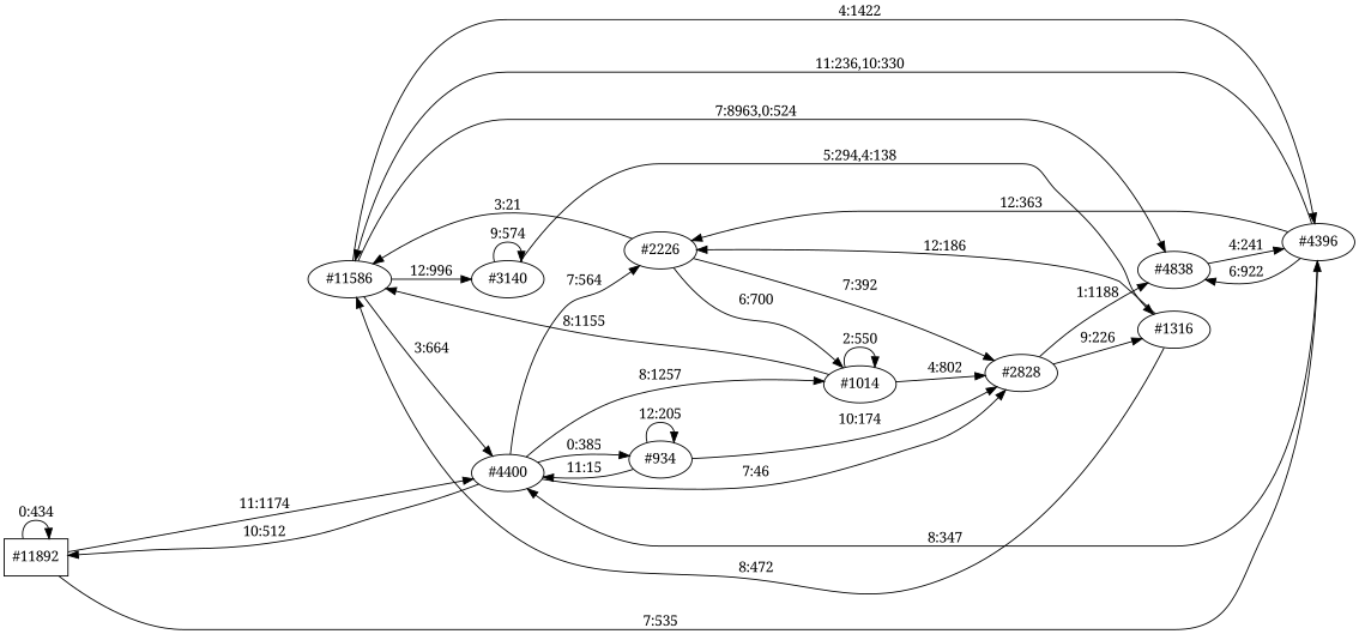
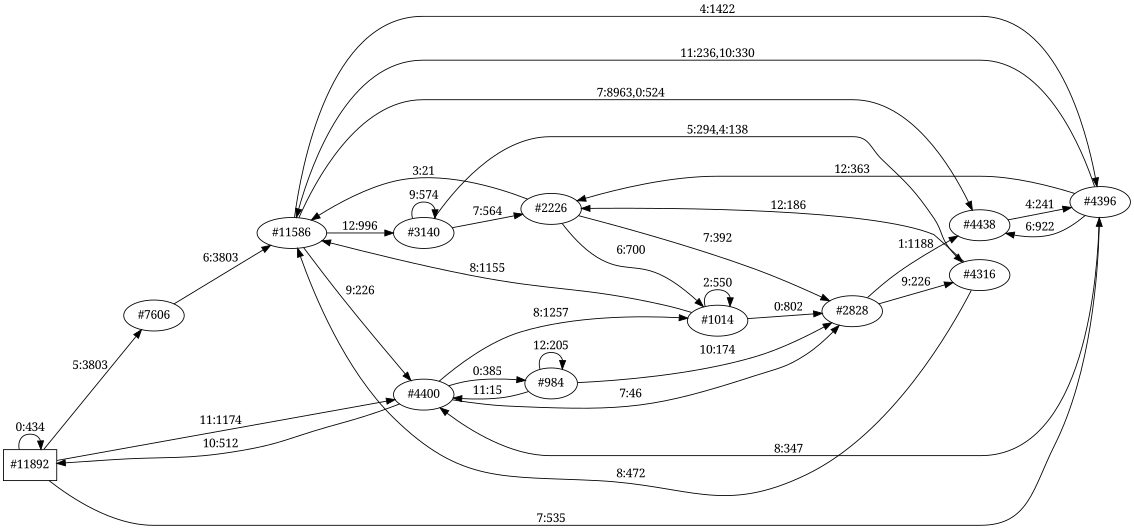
  digraph {
    fontname="Noto Serif"
    rankdir=LR
    node [fontname="Noto Serif"]
    edge [fontname="Noto Serif"]
    n1 [label="#11892" shape=box]
+   n2 [label="#7606"]
    n3 [label="#4400"]
    n4 [label="#4396"]
    n5 [label="#11586"]
    n6 [label="#1014"]
    n7 [label="#2828"]
-   n8 [label="#934"]
-   n9 [label="#4838"]
+   n8 [label="#984"]
+   n9 [label="#4438"]
    n10 [label="#2226"]
    n11 [label="#3140"]
-   n12 [label="#1316"]
+   n12 [label="#4316"]
    n1 -> n1 [label="0:434"]
+   n1 -> n2 [label="5:3803"]
    n1 -> n3 [label="11:1174"]
    n1 -> n4 [label="7:535"]
+   n2 -> n5 [label="6:3803"]
    n3 -> n1 [label="10:512"]
    n3 -> n6 [label="8:1257"]
    n3 -> n7 [label="7:46"]
    n3 -> n8 [label="0:385"]
    n4 -> n3 [label="8:347"]
    n4 -> n5 [label="11:236,10:330"]
    n4 -> n9 [label="6:922"]
    n4 -> n10 [label="12:363"]
-   n5 -> n3 [label="3:664"]
+   n5 -> n3 [label="9:226"]
    n5 -> n4 [label="4:1422"]
    n5 -> n9 [label="7:8963,0:524"]
    n5 -> n11 [label="12:996"]
    n6 -> n5 [label="8:1155"]
    n6 -> n6 [label="2:550"]
-   n6 -> n7 [label="4:802"]
+   n6 -> n7 [label="0:802"]
    n7 -> n9 [label="1:1188"]
    n7 -> n12 [label="9:226"]
    n8 -> n3 [label="11:15"]
    n8 -> n7 [label="10:174"]
    n8 -> n8 [label="12:205"]
    n9 -> n4 [label="4:241"]
    n10 -> n5 [label="3:21"]
    n10 -> n6 [label="6:700"]
    n10 -> n7 [label="7:392"]
-   n3 -> n10 [label="7:564"]
+   n11 -> n10 [label="7:564"]
    n11 -> n11 [label="9:574"]
    n11 -> n12 [label="5:294,4:138"]
    n12 -> n5 [label="8:472"]
    n12 -> n10 [label="12:186"]
  }
